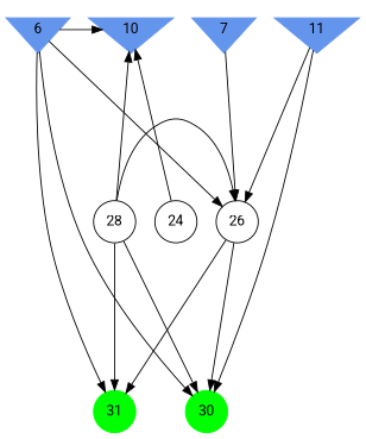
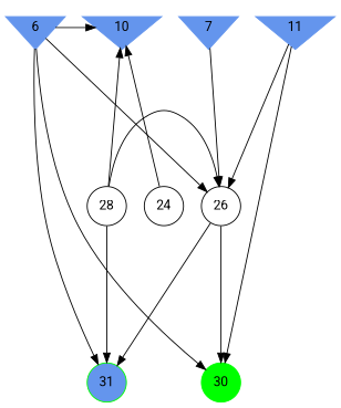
  digraph {
    fontname=Roboto
    ranksep=2.0
    node [color=cornflowerblue fontname=Roboto shape=circle style=filled]
    edge [fontname=Roboto]
    6 [shape=invtriangle]
    7 [shape=invtriangle]
    10 [shape=invtriangle]
    11 [shape=invtriangle]
    24 [color=black style=""]
    26 [color=black style=""]
    28 [color=black style=""]
    30 [color=green]
-   31 [color=green]
+   31 [color=green fillcolor=cornflowerblue]
    subgraph sub_1 {
      rank=same
      6
      7
      10
      11
    }
    subgraph sub_2 {
      rank=same
      24
      26
      28
    }
    subgraph sub_3 {
      rank=same
      30
      31
    }
    6 -> 10
    6 -> 26
    6 -> 30
    6 -> 31
    7 -> 26
    11 -> 26
    11 -> 30
    24 -> 10
    26 -> 30
    26 -> 31
    28 -> 10
    28 -> 26
-   28 -> 30
    28 -> 31
  }
